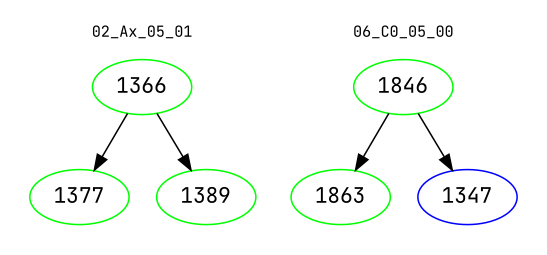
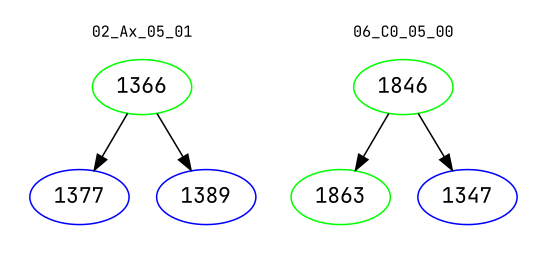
  digraph {
    fontname="JetBrains Mono"
    node [color=green fontname="JetBrains Mono"]
    edge [color=black fontname="JetBrains Mono"]
    n1 [label=1366]
-   n2 [label=1377]
-   n3 [label=1389]
+   n2 [color=blue label=1377]
+   n3 [color=blue label=1389]
    n4 [label=1846]
    n5 [label=1863]
    n6 [color=blue label=1347]
    subgraph cluster_1 {
      color=white
      fontsize=10
      label="02_Ax_05_01"
      n1
      n2
      n3
    }
    subgraph cluster_2 {
      color=white
      fontsize=10
      label="06_C0_05_00"
      n4
      n5
      n6
    }
    n1 -> n2
    n1 -> n3
    n4 -> n5
    n4 -> n6
  }
